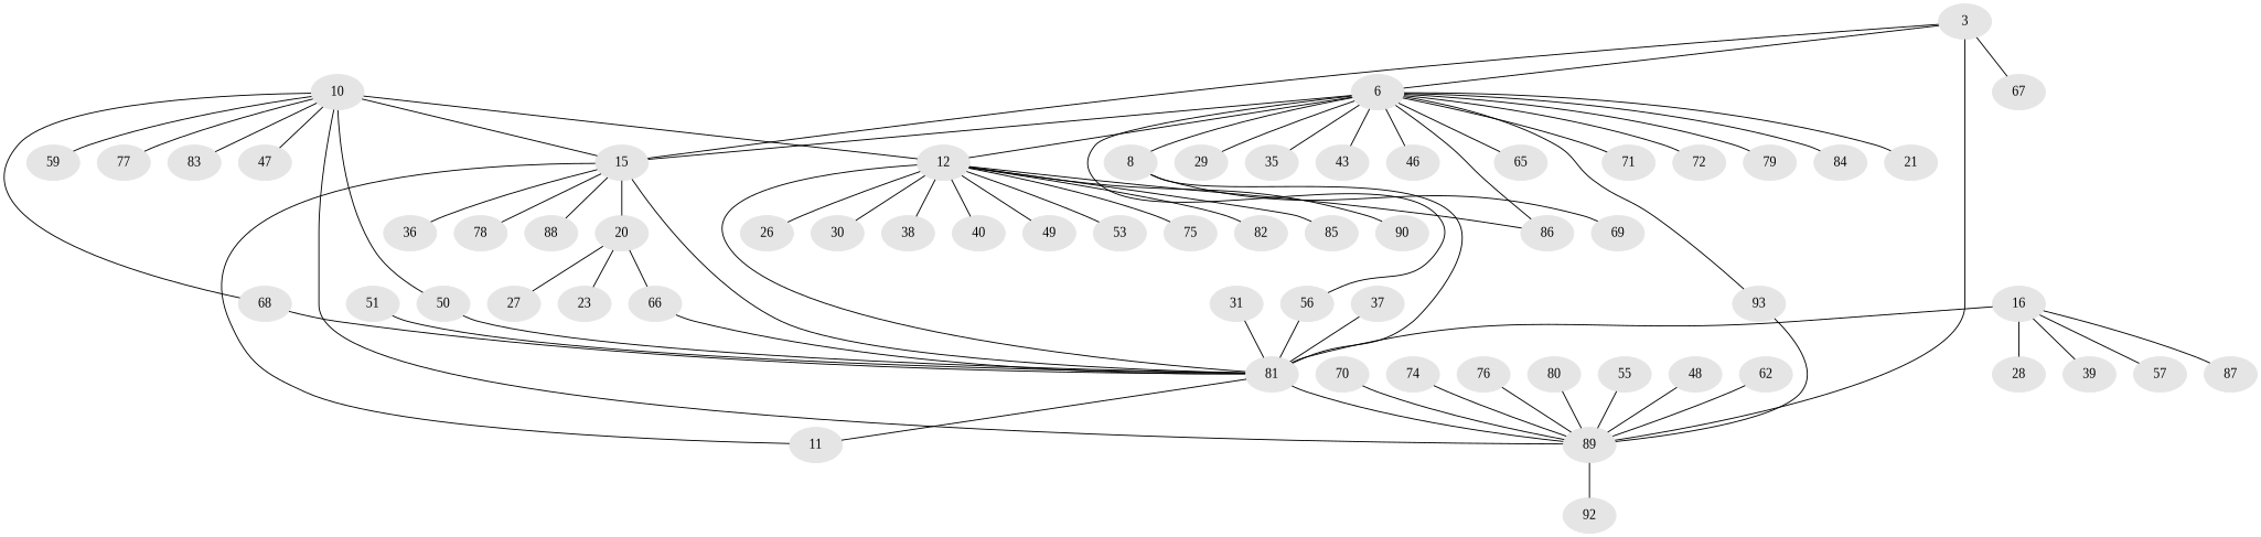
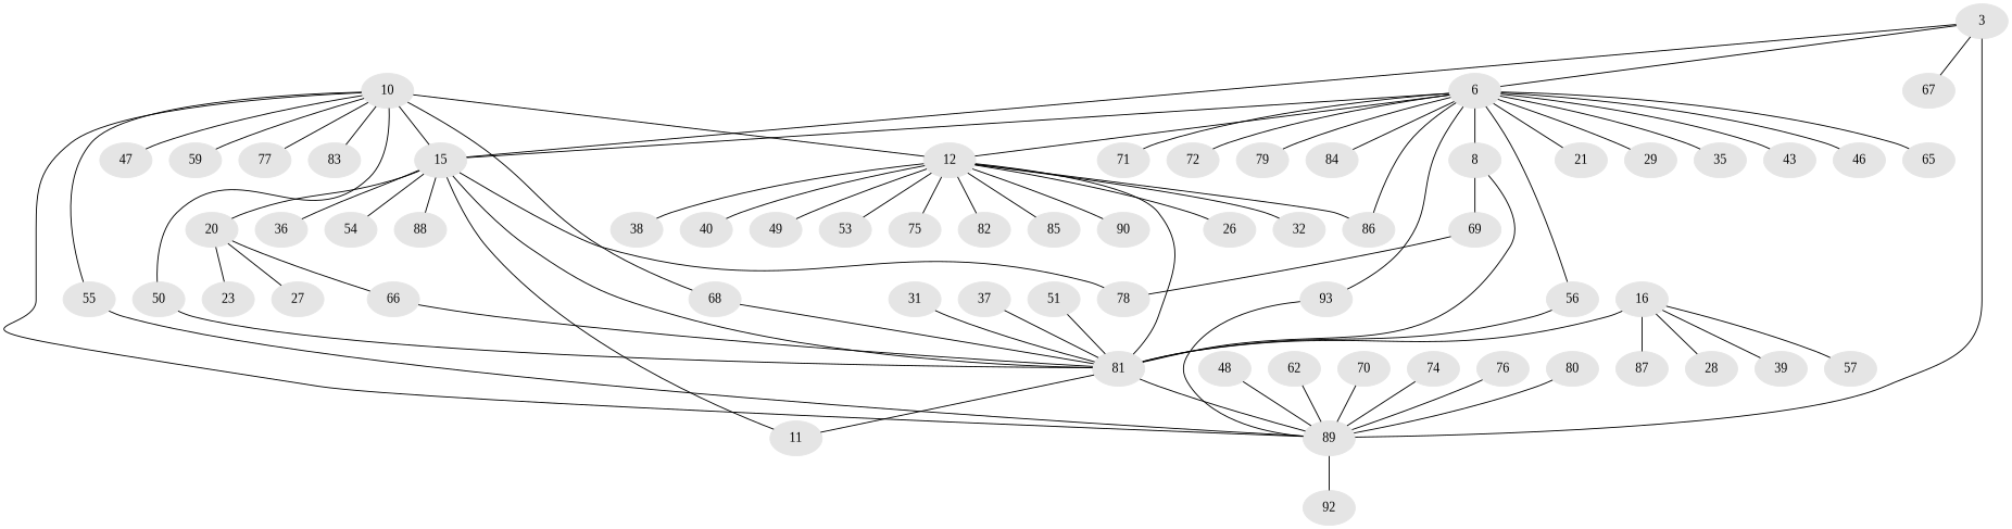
  graph {
    fontname="Liberation Serif"
    node [color=gray90 fontname="Liberation Serif" style=filled]
    edge [fontname="Liberation Serif"]
    3 [super="+2"]
    6 [super="+5"]
    n3 [label=15 super="+18"]
    67
    89 [super="+64+4"]
    8 [super="+7"]
    12 [super="+11"]
    21
    29
    35
    43
    46
    56 [super="+30+44"]
    65
    71
    72
    n17 [label=93]
    79
    84
    86
    81 [super="+24+42+15"]
    20 [super="+17"]
    36
+   54
    78
    88 [super="+34+60"]
    n27 [label=11 super="+63"]
    92
    69 [super="+61"]
    26
-   32 [label=30]
+   32
    38
    40
    49
    53
    75
    82
    85 [super="+45"]
    90
    10 [super="+9"]
    47
    50
    55
    59 [super="+58"]
    68
    77
    83
    16 [super="+14"]
    28
    39
    57
    87
    23
    27
    66
    31
    37
    48
    51
    62
    70
    74
    76
    80
    3 -- 6
    3 -- n3
    3 -- 67
    3 -- 89 [weight=4]
    6 -- n3
    6 -- 8 [weight=4]
    6 -- 12
    6 -- 21
    6 -- 29
    6 -- 35
    6 -- 43
    6 -- 46
    6 -- 56
    6 -- 65
    6 -- 71
    6 -- 72
    6 -- n17
    6 -- 79
    6 -- 84
    6 -- 86
    n3 -- 81
    n3 -- 20 [weight=4]
    n3 -- 36
+   n3 -- 54
    n3 -- 78
    n3 -- 88
    n3 -- n27
    89 -- 92
    8 -- 81
    8 -- 69
    12 -- 86
    12 -- 81 [weight=2]
    12 -- 26
    12 -- 32
    12 -- 38
    12 -- 40
    12 -- 49
    12 -- 53
    12 -- 75
    12 -- 82
    12 -- 85
    12 -- 90
    56 -- 81
    n17 -- 89
    81 -- 89 [weight=3]
    81 -- n27
    20 -- 23
    20 -- 27
    20 -- 66
+   69 -- 78
    10 -- n3
    10 -- 89
    10 -- 12 [weight=4]
    10 -- 47
    10 -- 50
+   10 -- 55
    10 -- 59
    10 -- 68
    10 -- 77
    10 -- 83
    50 -- 81
    55 -- 89
    68 -- 81
    16 -- 81 [weight=4]
    16 -- 28
    16 -- 39
    16 -- 57
    16 -- 87
    66 -- 81
    31 -- 81
    37 -- 81
    48 -- 89
    51 -- 81
    62 -- 89
    70 -- 89
    74 -- 89
    76 -- 89
    80 -- 89
  }
